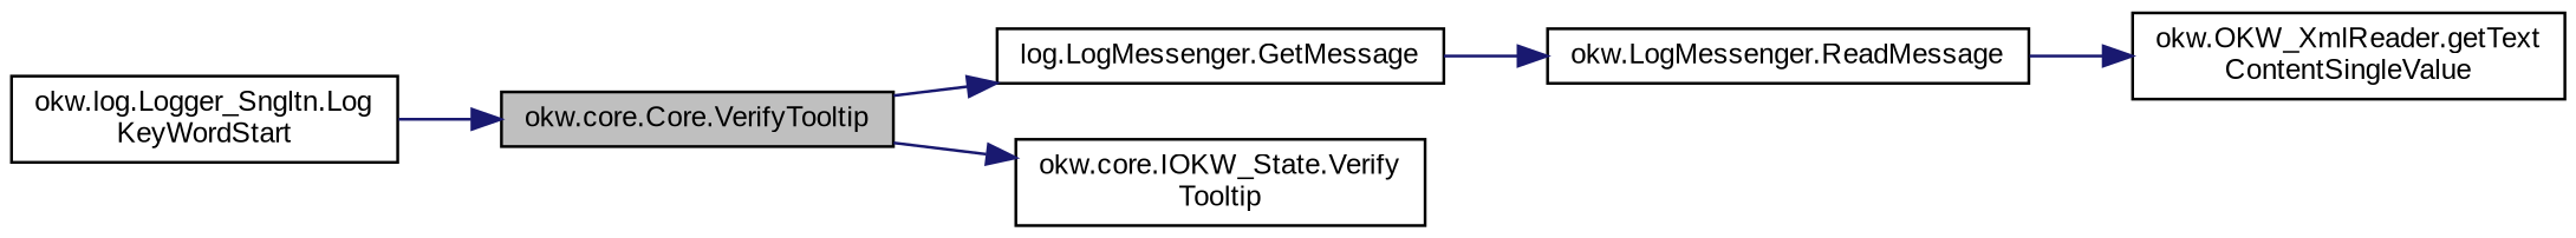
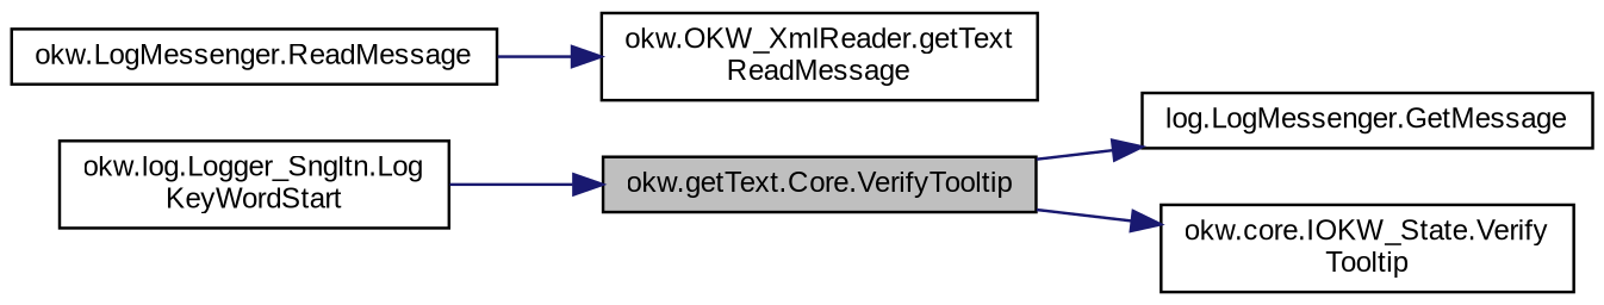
  digraph {
    fontname="Liberation Sans"
    rankdir=LR
    node [color=black fillcolor=white fontname="Liberation Sans" fontsize=10 shape=record style=filled]
    edge [color=midnightblue fontname="Liberation Sans" fontsize=10 labelfontname=Helvetica labelfontsize=10 style=solid]
-   n1 [fillcolor=grey75 fontcolor=black height=0.2 label="okw.core.Core.VerifyTooltip" width=0.4]
+   n1 [fillcolor=grey75 fontcolor=black height=0.2 label="okw.getText.Core.VerifyTooltip" width=0.4]
    n2 [height=0.2 label="log.LogMessenger.GetMessage" width=0.4]
    n3 [height=0.2 label="okw.core.IOKW_State.Verify\lTooltip" width=0.4]
    n4 [height=0.2 label="okw.log.Logger_Sngltn.Log\lKeyWordStart" width=0.4]
    n5 [height=0.2 label="okw.LogMessenger.ReadMessage" width=0.4]
-   n6 [height=0.2 label="okw.OKW_XmlReader.getText\lContentSingleValue" width=0.4]
+   n6 [height=0.2 label="okw.OKW_XmlReader.getText\lReadMessage" width=0.4]
    n1 -> n2
    n1 -> n3
-   n2 -> n5
    n4 -> n1
    n5 -> n6
  }
